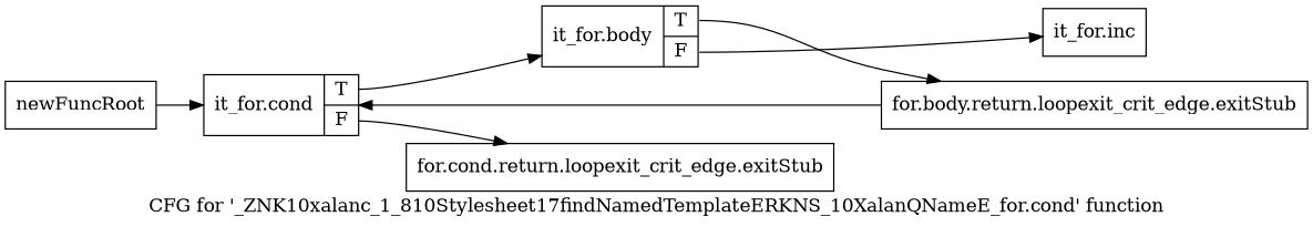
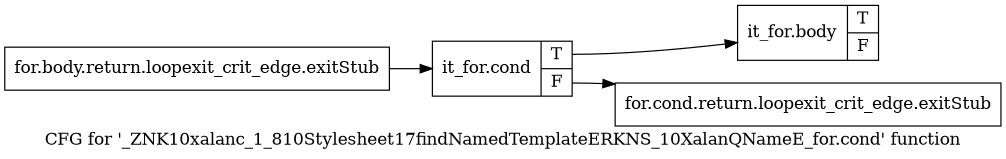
  digraph {
    label="CFG for '_ZNK10xalanc_1_810Stylesheet17findNamedTemplateERKNS_10XalanQNameE_for.cond' function"
    rankdir=LR
    node [shape=record]
-   n1 [label="{newFuncRoot}"]
    n2 [label="{it_for.cond|{<s0>T|<s1>F}}"]
    n3 [label="{for.cond.return.loopexit_crit_edge.exitStub}"]
    n4 [label="{it_for.body|{<s0>T|<s1>F}}"]
    n5 [label="{for.body.return.loopexit_crit_edge.exitStub}"]
-   n6 [label="{it_for.inc}"]
-   n1 -> n2
    n2 -> n3 [tailport=s1]
    n2 -> n4 [tailport=s0]
-   n4 -> n5 [tailport=s0]
-   n4 -> n6 [tailport=s1]
    n5 -> n2
  }
